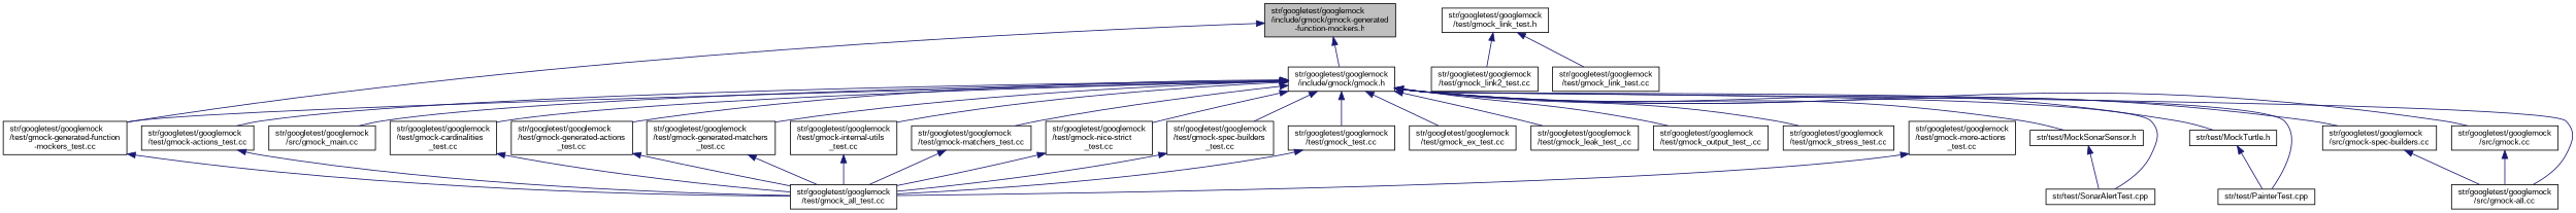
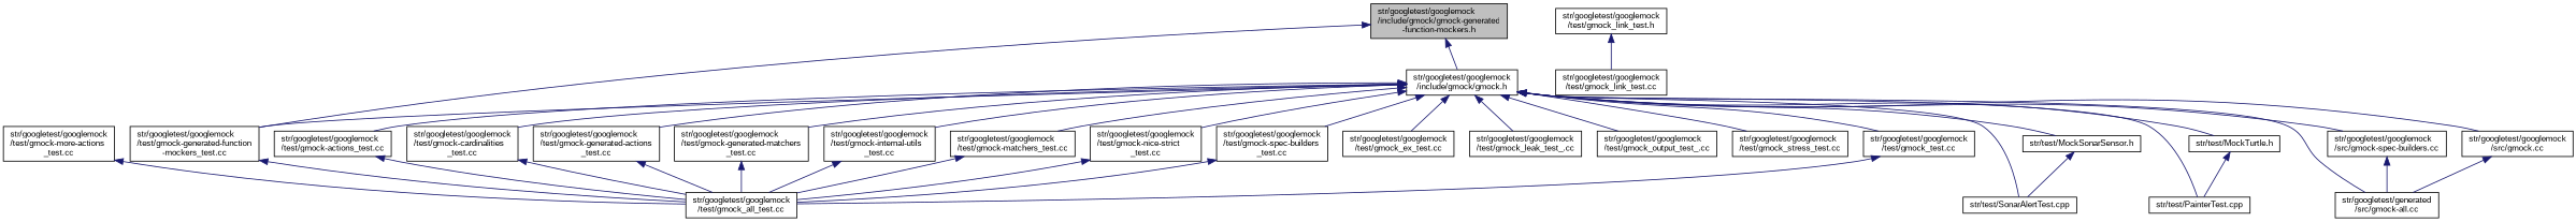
  digraph {
    fontname="Liberation Sans"
    node [color=black fillcolor=white fontname="Liberation Sans" fontsize=10 shape=record style=filled]
    edge [color=midnightblue dir=back fontname="Liberation Sans" fontsize=10 labelfontname=Helvetica labelfontsize=10 style=solid]
    n1 [fillcolor=grey75 fontcolor=black height=0.2 label="str/googletest/googlemock\l/include/gmock/gmock-generated\l-function-mockers.h" width=0.4]
    n2 [height=0.2 label="str/googletest/googlemock\l/include/gmock/gmock.h" width=0.4]
    n3 [height=0.2 label="str/googletest/googlemock\l/test/gmock-generated-function\l-mockers_test.cc" width=0.4]
-   n4 [height=0.2 label="str/googletest/googlemock\l/src/gmock-all.cc" width=0.4]
+   n4 [height=0.2 label="str/googletest/generated\l/src/gmock-all.cc" width=0.4]
    n5 [height=0.2 label="str/googletest/googlemock\l/src/gmock-spec-builders.cc" width=0.4]
    n6 [height=0.2 label="str/googletest/googlemock\l/src/gmock.cc" width=0.4]
-   n7 [height=0.2 label="str/googletest/googlemock\l/src/gmock_main.cc" width=0.4]
    n8 [height=0.2 label="str/googletest/googlemock\l/test/gmock-actions_test.cc" width=0.4]
    n9 [height=0.2 label="str/googletest/googlemock\l/test/gmock-cardinalities\l_test.cc" width=0.4]
    n10 [height=0.2 label="str/googletest/googlemock\l/test/gmock-generated-actions\l_test.cc" width=0.4]
    n11 [height=0.2 label="str/googletest/googlemock\l/test/gmock-generated-matchers\l_test.cc" width=0.4]
    n12 [height=0.2 label="str/googletest/googlemock\l/test/gmock-internal-utils\l_test.cc" width=0.4]
    n13 [height=0.2 label="str/googletest/googlemock\l/test/gmock-matchers_test.cc" width=0.4]
    n14 [height=0.2 label="str/googletest/googlemock\l/test/gmock-nice-strict\l_test.cc" width=0.4]
    n15 [height=0.2 label="str/googletest/googlemock\l/test/gmock-spec-builders\l_test.cc" width=0.4]
    n16 [height=0.2 label="str/googletest/googlemock\l/test/gmock_ex_test.cc" width=0.4]
    n17 [height=0.2 label="str/googletest/googlemock\l/test/gmock_leak_test_.cc" width=0.4]
    n18 [height=0.2 label="str/googletest/googlemock\l/test/gmock_output_test_.cc" width=0.4]
    n19 [height=0.2 label="str/googletest/googlemock\l/test/gmock_stress_test.cc" width=0.4]
    n20 [height=0.2 label="str/googletest/googlemock\l/test/gmock_test.cc" width=0.4]
    n21 [height=0.2 label="str/test/MockSonarSensor.h" width=0.4]
    n22 [height=0.2 label="str/test/SonarAlertTest.cpp" width=0.4]
    n23 [height=0.2 label="str/test/MockTurtle.h" width=0.4]
    n24 [height=0.2 label="str/test/PainterTest.cpp" width=0.4]
    n25 [height=0.2 label="str/googletest/googlemock\l/test/gmock_all_test.cc" width=0.4]
    n26 [height=0.2 label="str/googletest/googlemock\l/test/gmock-more-actions\l_test.cc" width=0.4]
    n27 [height=0.2 label="str/googletest/googlemock\l/test/gmock_link_test.h" width=0.4]
-   n28 [height=0.2 label="str/googletest/googlemock\l/test/gmock_link2_test.cc" width=0.4]
    n29 [height=0.2 label="str/googletest/googlemock\l/test/gmock_link_test.cc" width=0.4]
    n1 -> n2
    n1 -> n3
    n2 -> n3
    n2 -> n4
    n2 -> n5
    n2 -> n6
-   n2 -> n7
    n2 -> n8
    n2 -> n9
    n2 -> n10
    n2 -> n11
    n2 -> n12
    n2 -> n13
    n2 -> n14
    n2 -> n15
    n2 -> n16
    n2 -> n17
    n2 -> n18
    n2 -> n19
    n2 -> n20
    n2 -> n21
    n2 -> n22
    n2 -> n23
    n2 -> n24
    n3 -> n25
    n5 -> n4
    n6 -> n4
    n8 -> n25
    n9 -> n25
    n10 -> n25
    n11 -> n25
    n12 -> n25
    n13 -> n25
    n14 -> n25
    n15 -> n25
    n20 -> n25
    n21 -> n22
    n23 -> n24
    n26 -> n25
-   n27 -> n28
    n27 -> n29
  }
